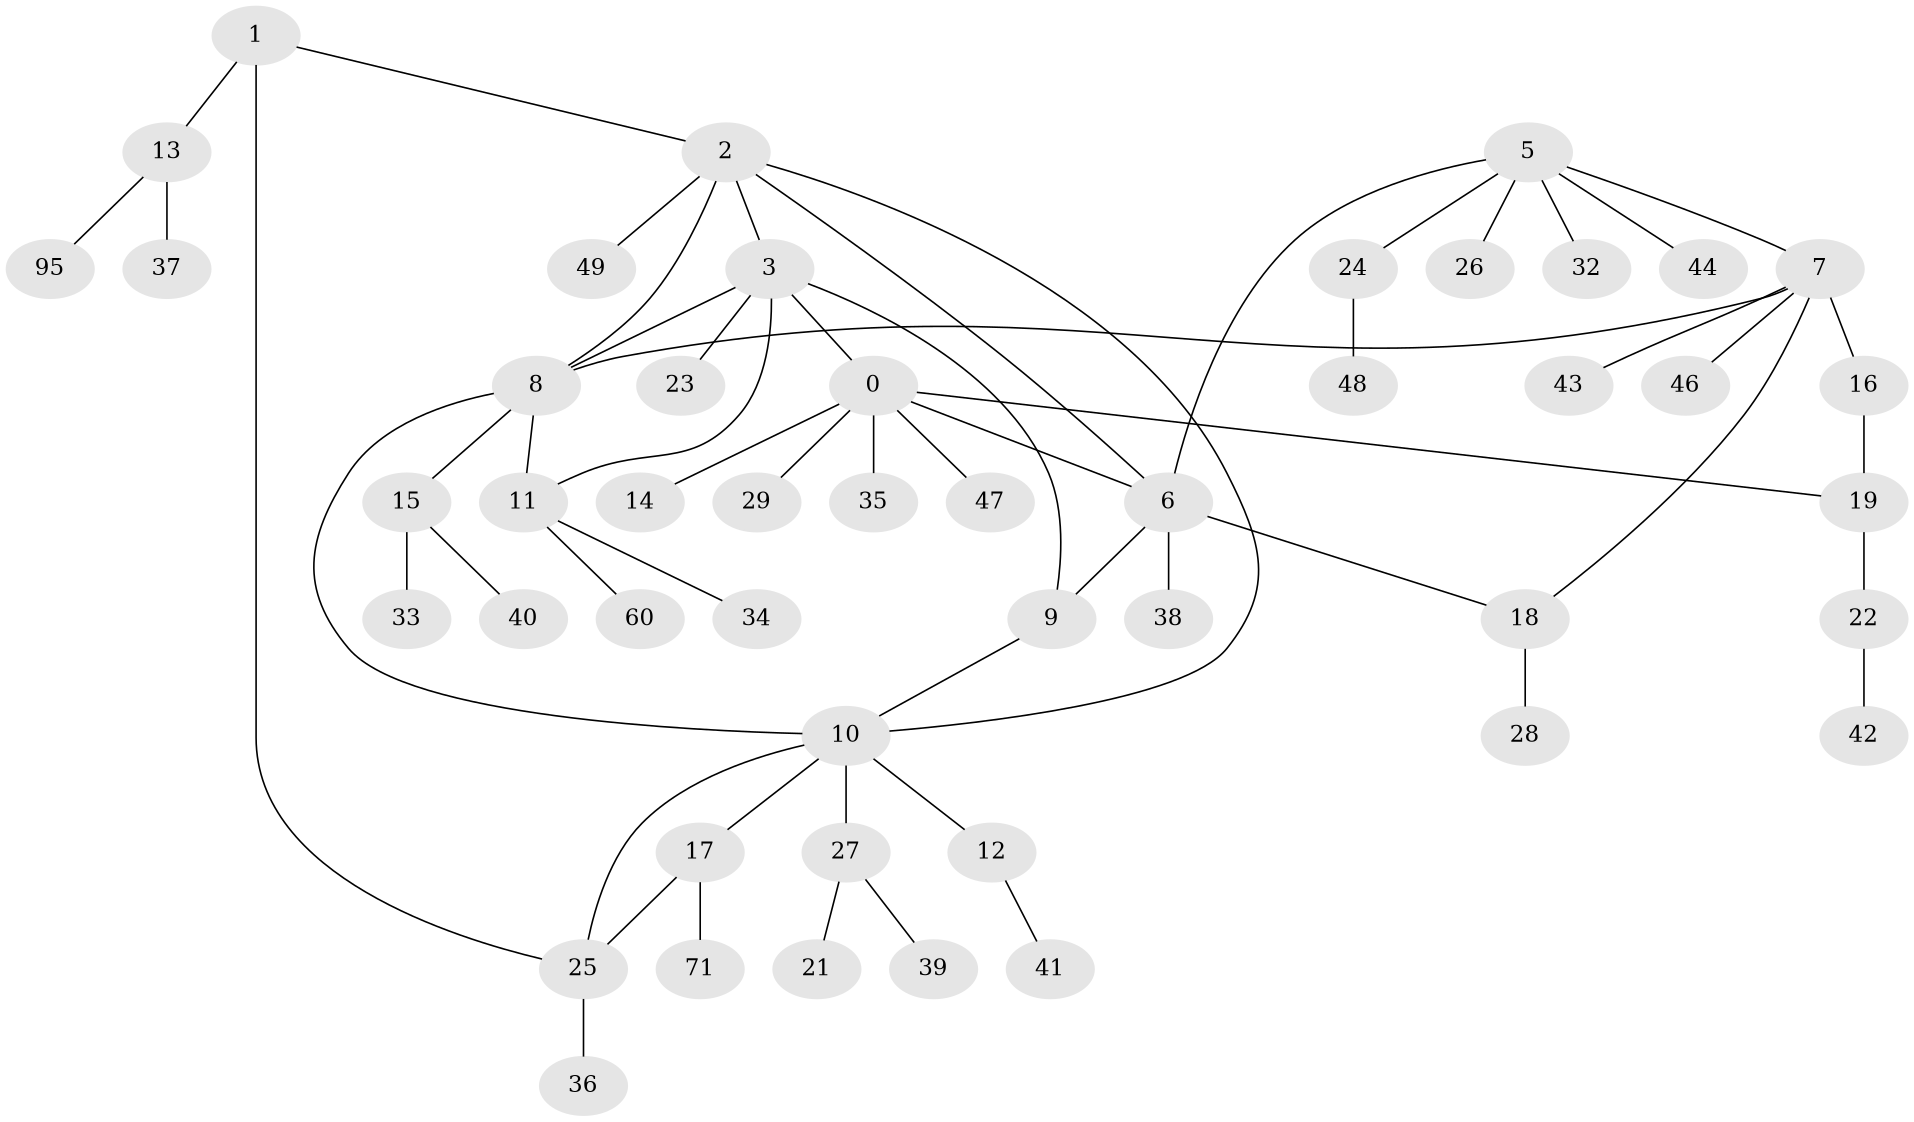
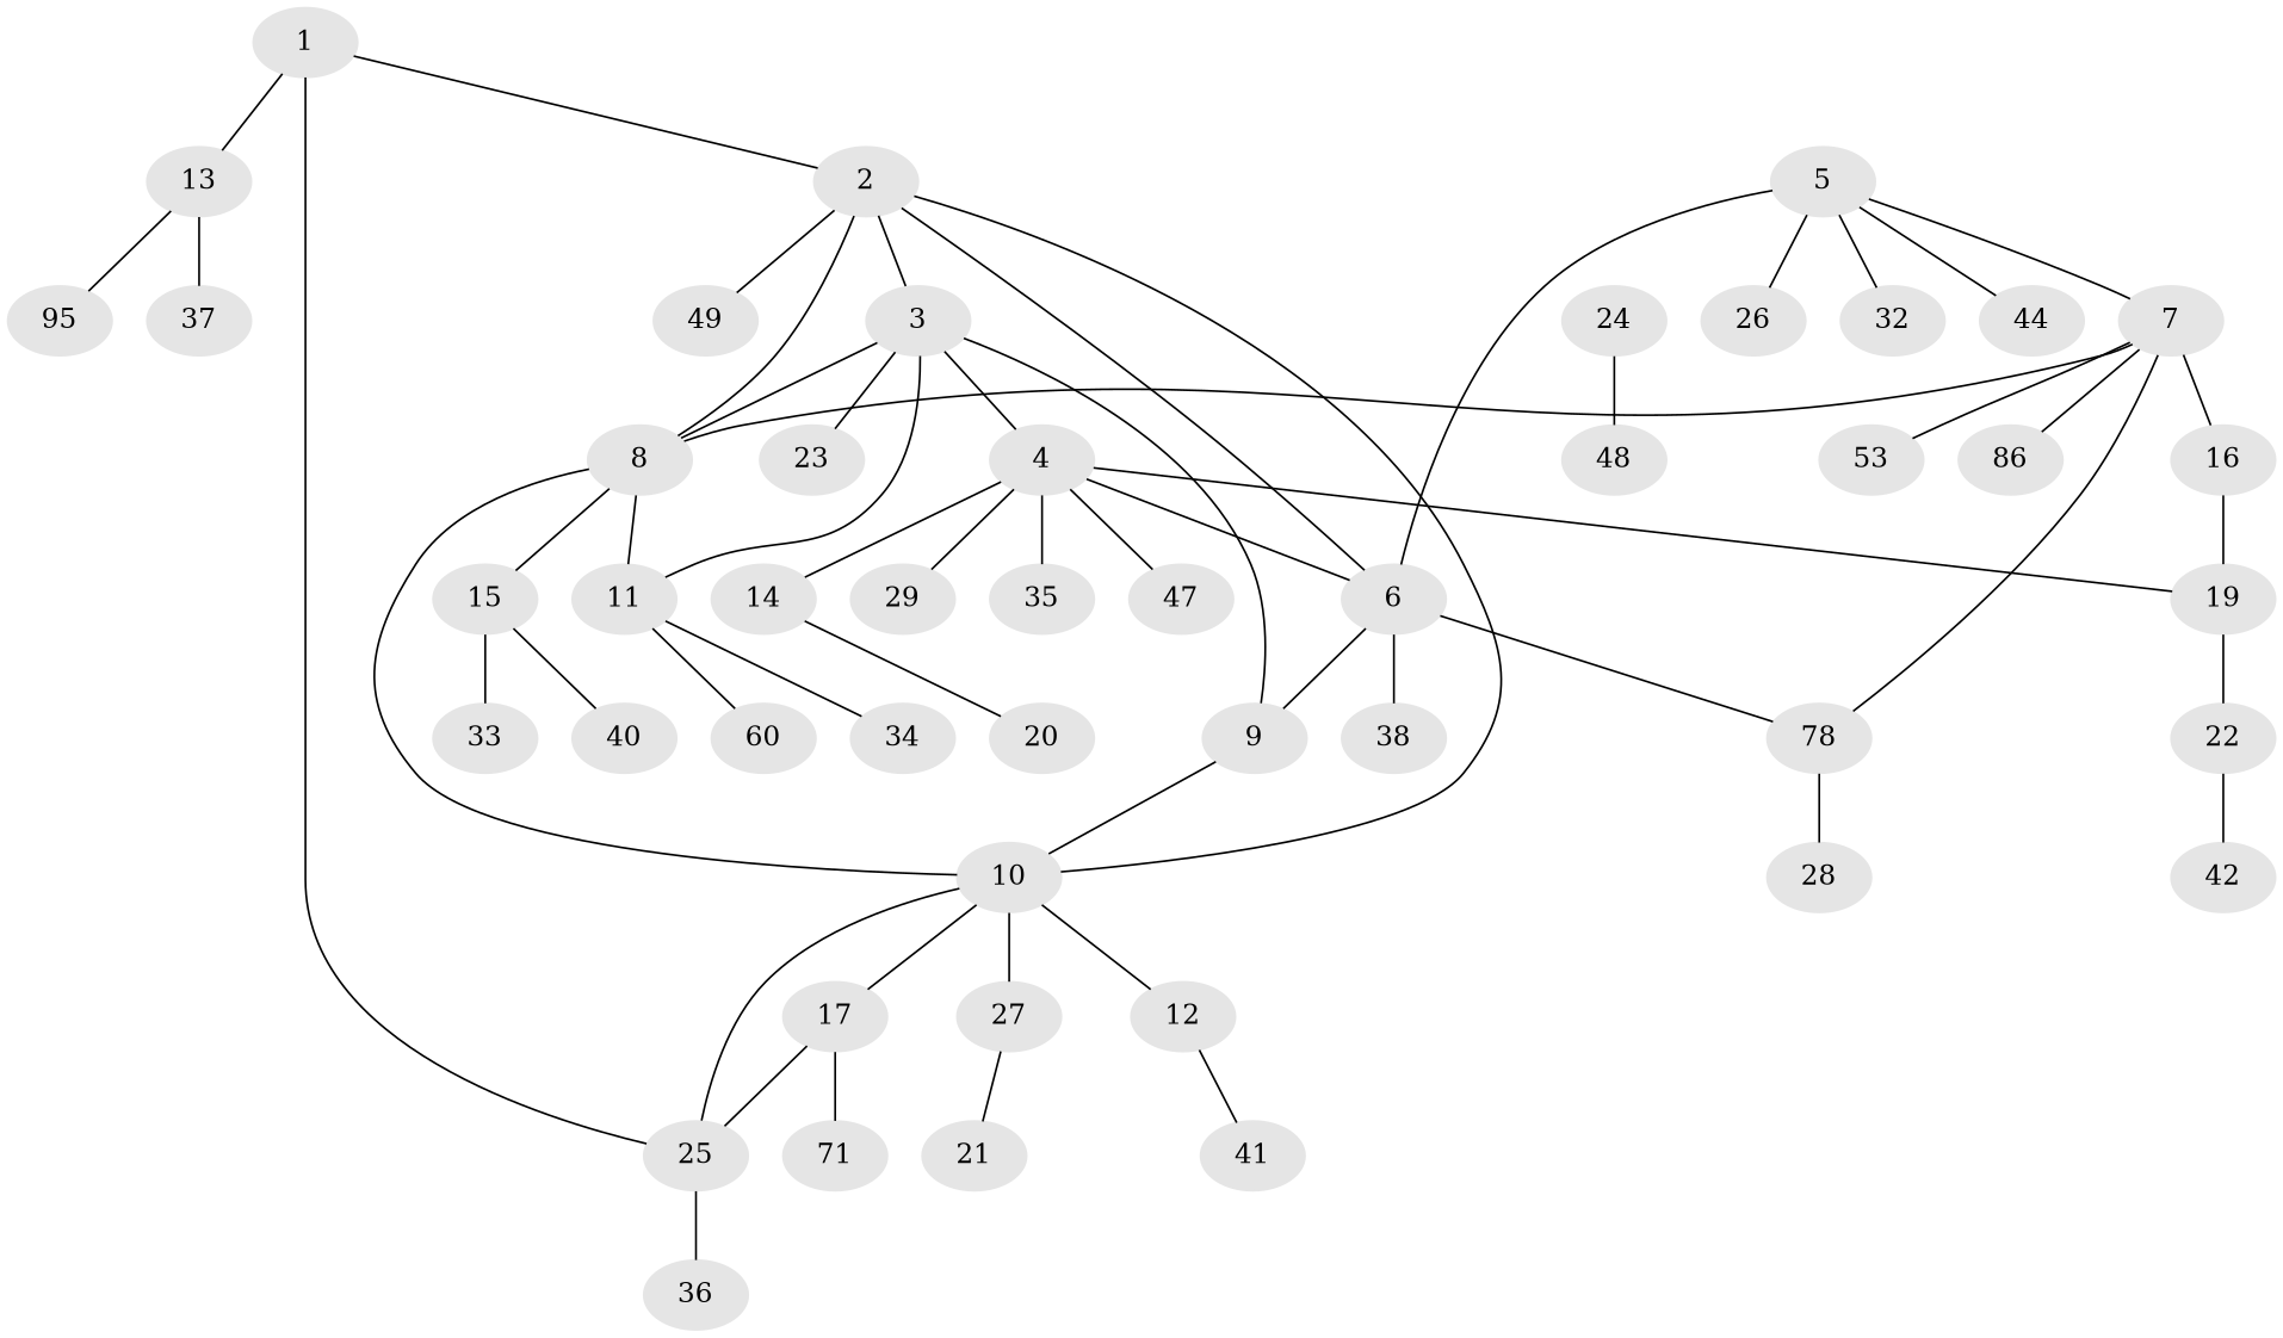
  graph {
    node [color=gray90 style=filled]
    1
    2
    13
    25
    3
    6
    8
    10
    49
    37
    n11 [label=95]
    36
-   4 [label=0]
+   4
    9
    11
    23
-   18
+   18 [label=78]
    38
    15
    12
    17
    27
    14
    19
    29
    35
    47
    n28 [label=60]
    34
+   20
    22
    5
    7
    24
    26
    32
    44
    16
-   43
-   46
+   43 [label=53]
+   46 [label=86]
    48
    28
    33
    40
    41
    n46 [label=71]
    21
-   39
    42
    1 -- 2
    1 -- 13
    1 -- 25
    2 -- 3
    2 -- 6
    2 -- 8
    2 -- 10
    2 -- 49
    13 -- 37
    13 -- n11
    25 -- 36
    3 -- 8
    3 -- 4
    3 -- 9
    3 -- 11
    3 -- 23
    6 -- 9
    6 -- 18
    6 -- 38
    8 -- 10
    8 -- 11
    8 -- 15
    10 -- 25
    10 -- 12
    10 -- 17
    10 -- 27
    4 -- 6
    4 -- 14
    4 -- 19
    4 -- 29
    4 -- 35
    4 -- 47
    9 -- 10
    11 -- n28
    11 -- 34
    18 -- 28
    15 -- 33
    15 -- 40
    12 -- 41
    17 -- 25
    17 -- n46
    27 -- 21
-   27 -- 39
+   14 -- 20
    19 -- 22
    22 -- 42
    5 -- 6
    5 -- 7
-   5 -- 24
    5 -- 26
    5 -- 32
    5 -- 44
    7 -- 8
    7 -- 18
    7 -- 16
    7 -- 43
    7 -- 46
    24 -- 48
    16 -- 19
  }
